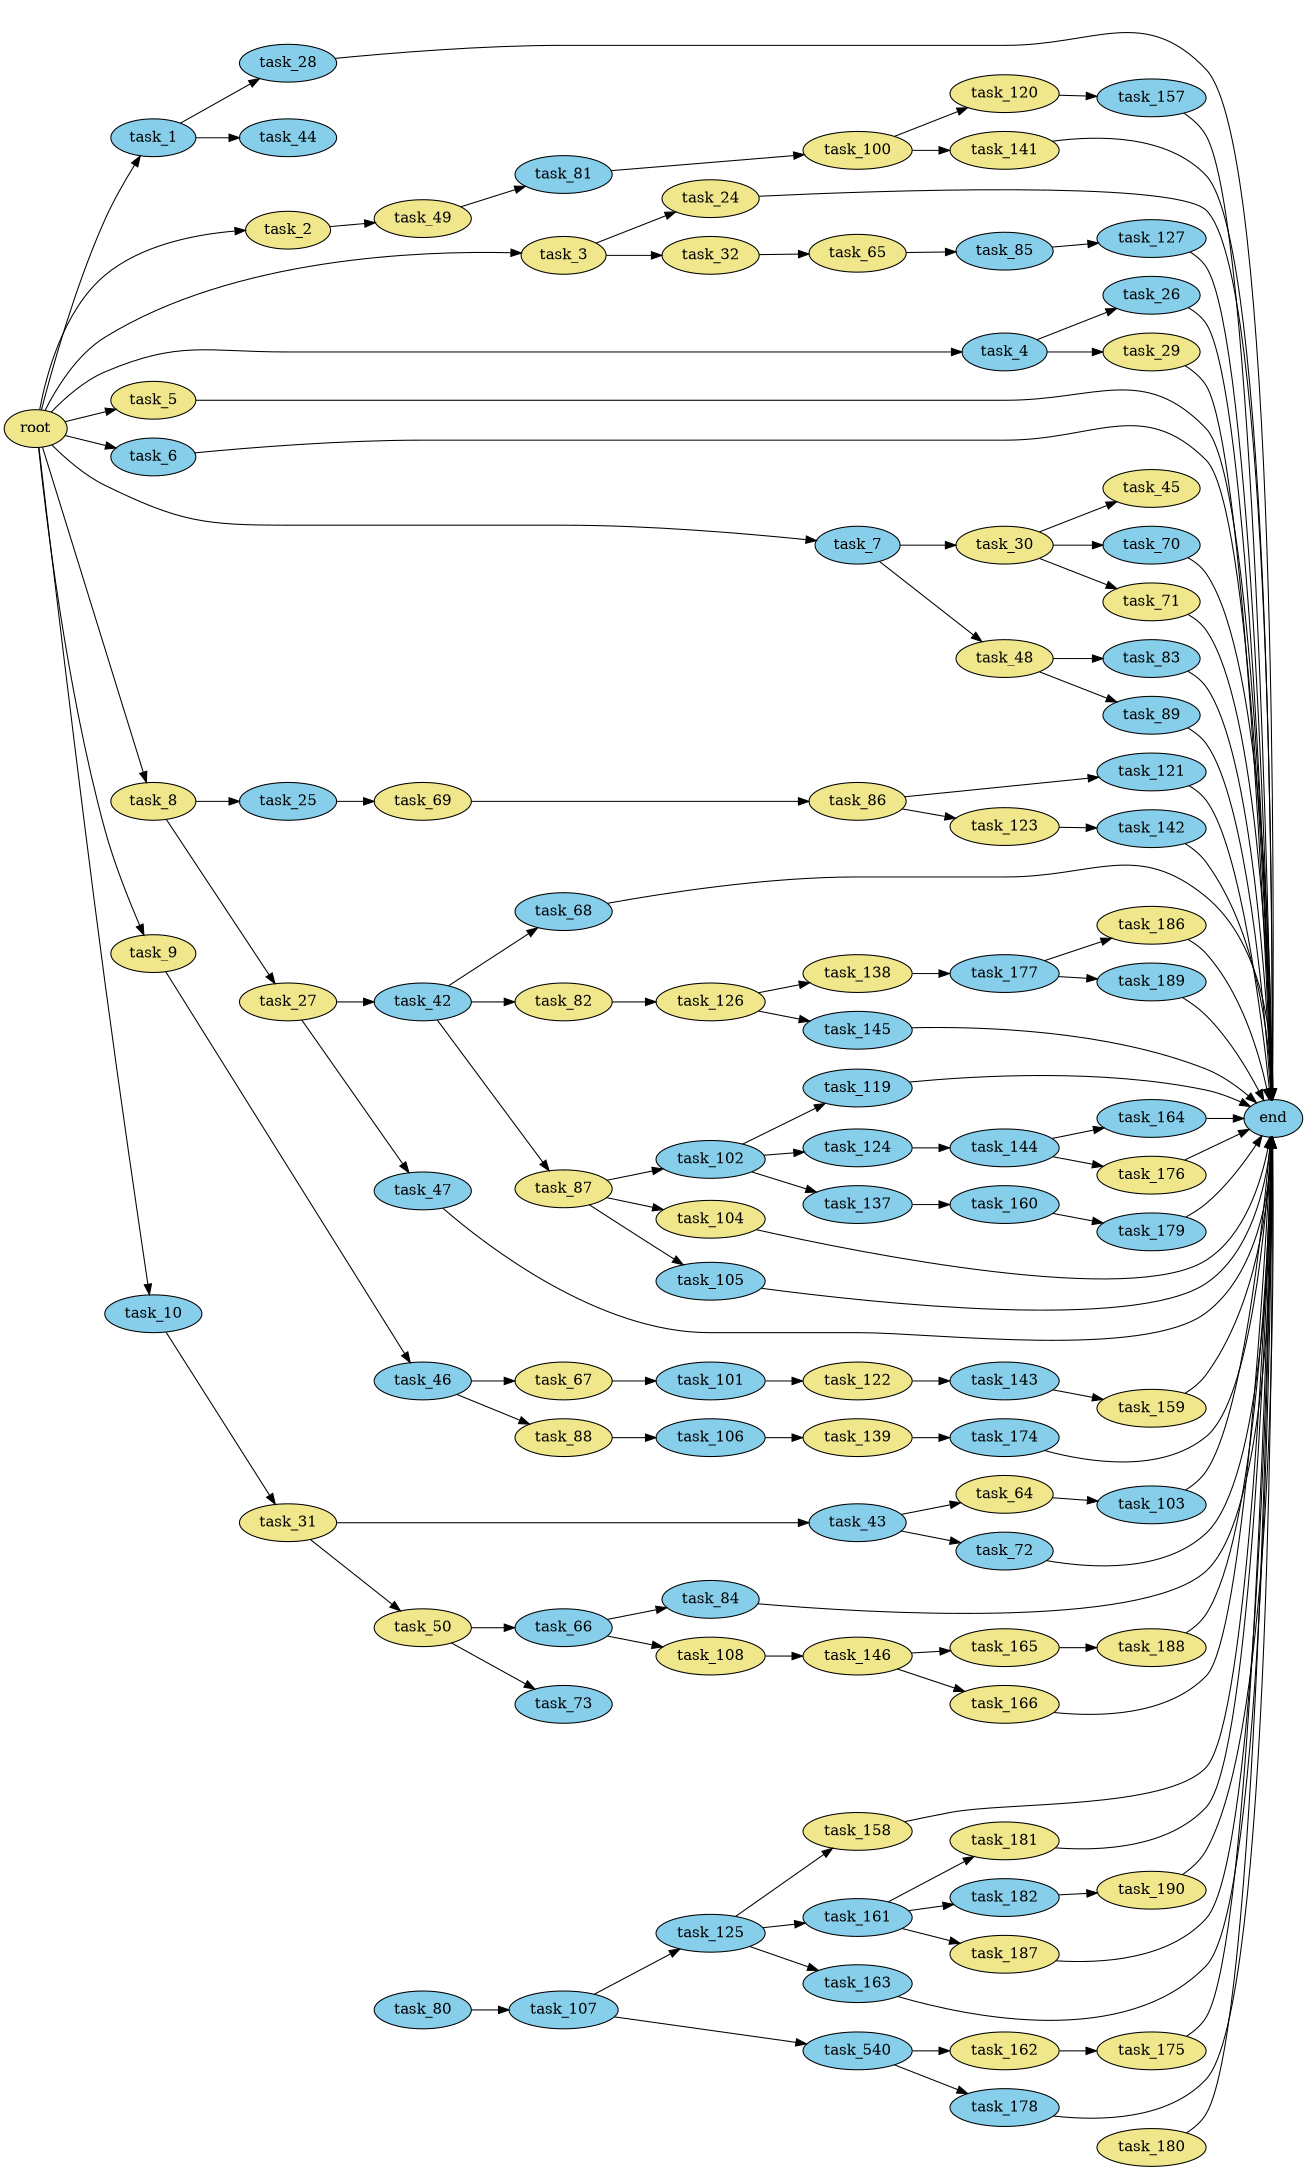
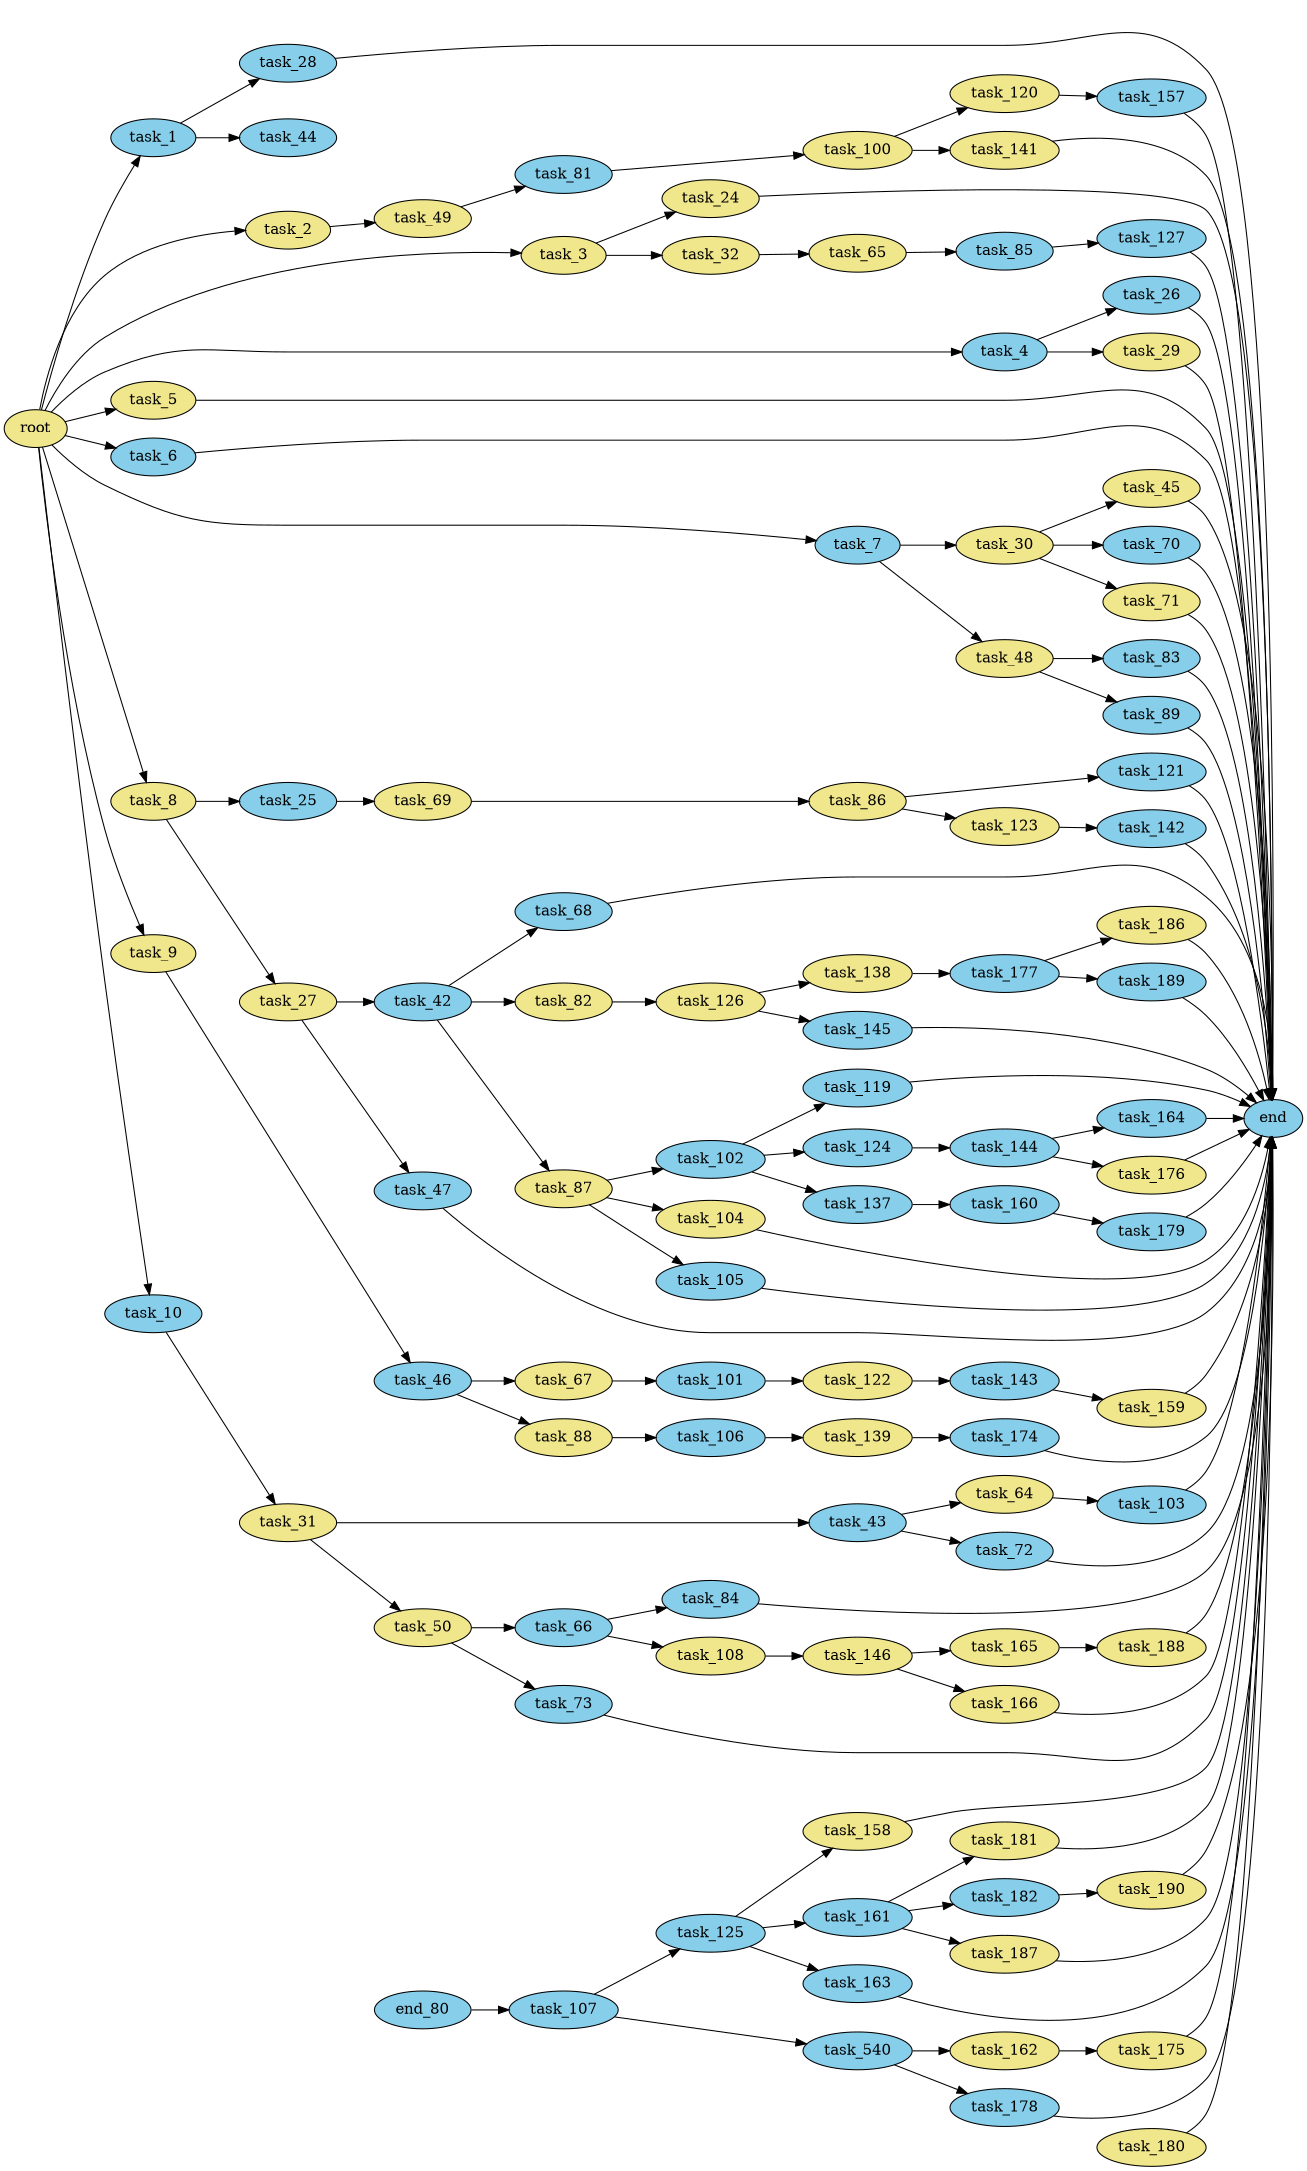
  digraph {
    rankdir=LR
    node [fillcolor=skyblue style=filled]
    root [fillcolor=khaki]
    task_1
    task_2 [fillcolor=khaki]
    task_3 [fillcolor=khaki]
    task_4
    task_5 [fillcolor=khaki]
    task_6
    task_7
    task_8 [fillcolor=khaki]
    task_9 [fillcolor=khaki]
    task_10
    task_28
    task_44
    task_49 [fillcolor=khaki]
    task_24 [fillcolor=khaki]
    task_32 [fillcolor=khaki]
    task_26
    task_29 [fillcolor=khaki]
    end
    task_30 [fillcolor=khaki]
    task_48 [fillcolor=khaki]
    task_25
    task_27 [fillcolor=khaki]
    task_46
    task_31 [fillcolor=khaki]
    task_81
    task_65 [fillcolor=khaki]
    task_45 [fillcolor=khaki]
    task_70
    task_71 [fillcolor=khaki]
    task_83
    task_89
    task_69 [fillcolor=khaki]
    task_42
    task_47
    task_67 [fillcolor=khaki]
    task_88 [fillcolor=khaki]
    task_43
    task_50 [fillcolor=khaki]
    task_86 [fillcolor=khaki]
    task_68
    task_82 [fillcolor=khaki]
    task_87 [fillcolor=khaki]
    task_64 [fillcolor=khaki]
    task_72
    task_66
    task_73
    task_85
    task_126 [fillcolor=khaki]
    task_102
    task_104 [fillcolor=khaki]
    task_105
    task_103
-   task_80
+   task_80 [label=end_80]
    task_107
    task_101
    task_106
    task_100 [fillcolor=khaki]
    task_84
    task_108 [fillcolor=khaki]
    task_127
    task_146 [fillcolor=khaki]
    task_122 [fillcolor=khaki]
    task_121
    task_123 [fillcolor=khaki]
    task_125
    n67 [label=task_540]
    task_120 [fillcolor=khaki]
    task_141 [fillcolor=khaki]
    task_138 [fillcolor=khaki]
    task_145
    task_142
    task_119
    task_124
    task_137
    task_139 [fillcolor=khaki]
    task_157
    task_143
    task_144
    task_160
    task_174
    task_158 [fillcolor=khaki]
    task_161
    task_163
    task_162 [fillcolor=khaki]
    task_178
    task_165 [fillcolor=khaki]
    task_166 [fillcolor=khaki]
    task_159 [fillcolor=khaki]
    task_164
    task_176 [fillcolor=khaki]
    task_181 [fillcolor=khaki]
    task_182
    task_187 [fillcolor=khaki]
    task_177
    task_179
    task_186 [fillcolor=khaki]
    task_189
    task_175 [fillcolor=khaki]
    task_188 [fillcolor=khaki]
    task_180 [fillcolor=khaki]
    task_190 [fillcolor=khaki]
    root -> task_1
    root -> task_2
    root -> task_3
    root -> task_4
    root -> task_5
    root -> task_6
    root -> task_7
    root -> task_8
    root -> task_9
    root -> task_10
    task_1 -> task_28
    task_1 -> task_44
    task_2 -> task_49
    task_3 -> task_24
    task_3 -> task_32
    task_4 -> task_26
    task_4 -> task_29
    task_5 -> end
    task_6 -> end
    task_7 -> task_30
    task_7 -> task_48
    task_8 -> task_25
    task_8 -> task_27
    task_9 -> task_46
    task_10 -> task_31
    task_28 -> end
    task_49 -> task_81
    task_24 -> end
    task_32 -> task_65
    task_26 -> end
    task_29 -> end
    task_30 -> task_45
    task_30 -> task_70
    task_30 -> task_71
    task_48 -> task_83
    task_48 -> task_89
    task_25 -> task_69
    task_27 -> task_42
    task_27 -> task_47
    task_46 -> task_67
    task_46 -> task_88
    task_31 -> task_43
    task_31 -> task_50
    task_81 -> task_100
    task_65 -> task_85
+   task_45 -> end
    task_70 -> end
    task_71 -> end
    task_83 -> end
    task_89 -> end
    task_69 -> task_86
    task_42 -> task_68
    task_42 -> task_82
    task_42 -> task_87
    task_47 -> end
    task_67 -> task_101
    task_88 -> task_106
    task_43 -> task_64
    task_43 -> task_72
    task_50 -> task_66
    task_50 -> task_73
    task_86 -> task_121
    task_86 -> task_123
    task_68 -> end
    task_82 -> task_126
    task_87 -> task_102
    task_87 -> task_104
    task_87 -> task_105
    task_64 -> task_103
    task_72 -> end
    task_66 -> task_84
    task_66 -> task_108
+   task_73 -> end
    task_85 -> task_127
    task_126 -> task_138
    task_126 -> task_145
    task_102 -> task_119
    task_102 -> task_124
    task_102 -> task_137
    task_104 -> end
    task_105 -> end
    task_103 -> end
    task_80 -> task_107
    task_107 -> task_125
    task_107 -> n67
    task_101 -> task_122
    task_106 -> task_139
    task_100 -> task_120
    task_100 -> task_141
    task_84 -> end
    task_108 -> task_146
    task_127 -> end
    task_146 -> task_165
    task_146 -> task_166
    task_122 -> task_143
    task_121 -> end
    task_123 -> task_142
    task_125 -> task_158
    task_125 -> task_161
    task_125 -> task_163
    n67 -> task_162
    n67 -> task_178
    task_120 -> task_157
    task_141 -> end
    task_138 -> task_177
    task_145 -> end
    task_142 -> end
    task_119 -> end
    task_124 -> task_144
    task_137 -> task_160
    task_139 -> task_174
    task_157 -> end
    task_143 -> task_159
    task_144 -> task_164
    task_144 -> task_176
    task_160 -> task_179
    task_174 -> end
    task_158 -> end
    task_161 -> task_181
    task_161 -> task_182
    task_161 -> task_187
    task_163 -> end
    task_162 -> task_175
    task_178 -> end
    task_165 -> task_188
    task_166 -> end
    task_159 -> end
    task_164 -> end
    task_176 -> end
    task_181 -> end
    task_182 -> task_190
    task_187 -> end
    task_177 -> task_186
    task_177 -> task_189
    task_179 -> end
    task_186 -> end
    task_189 -> end
    task_175 -> end
    task_188 -> end
    task_180 -> end
    task_190 -> end
  }
